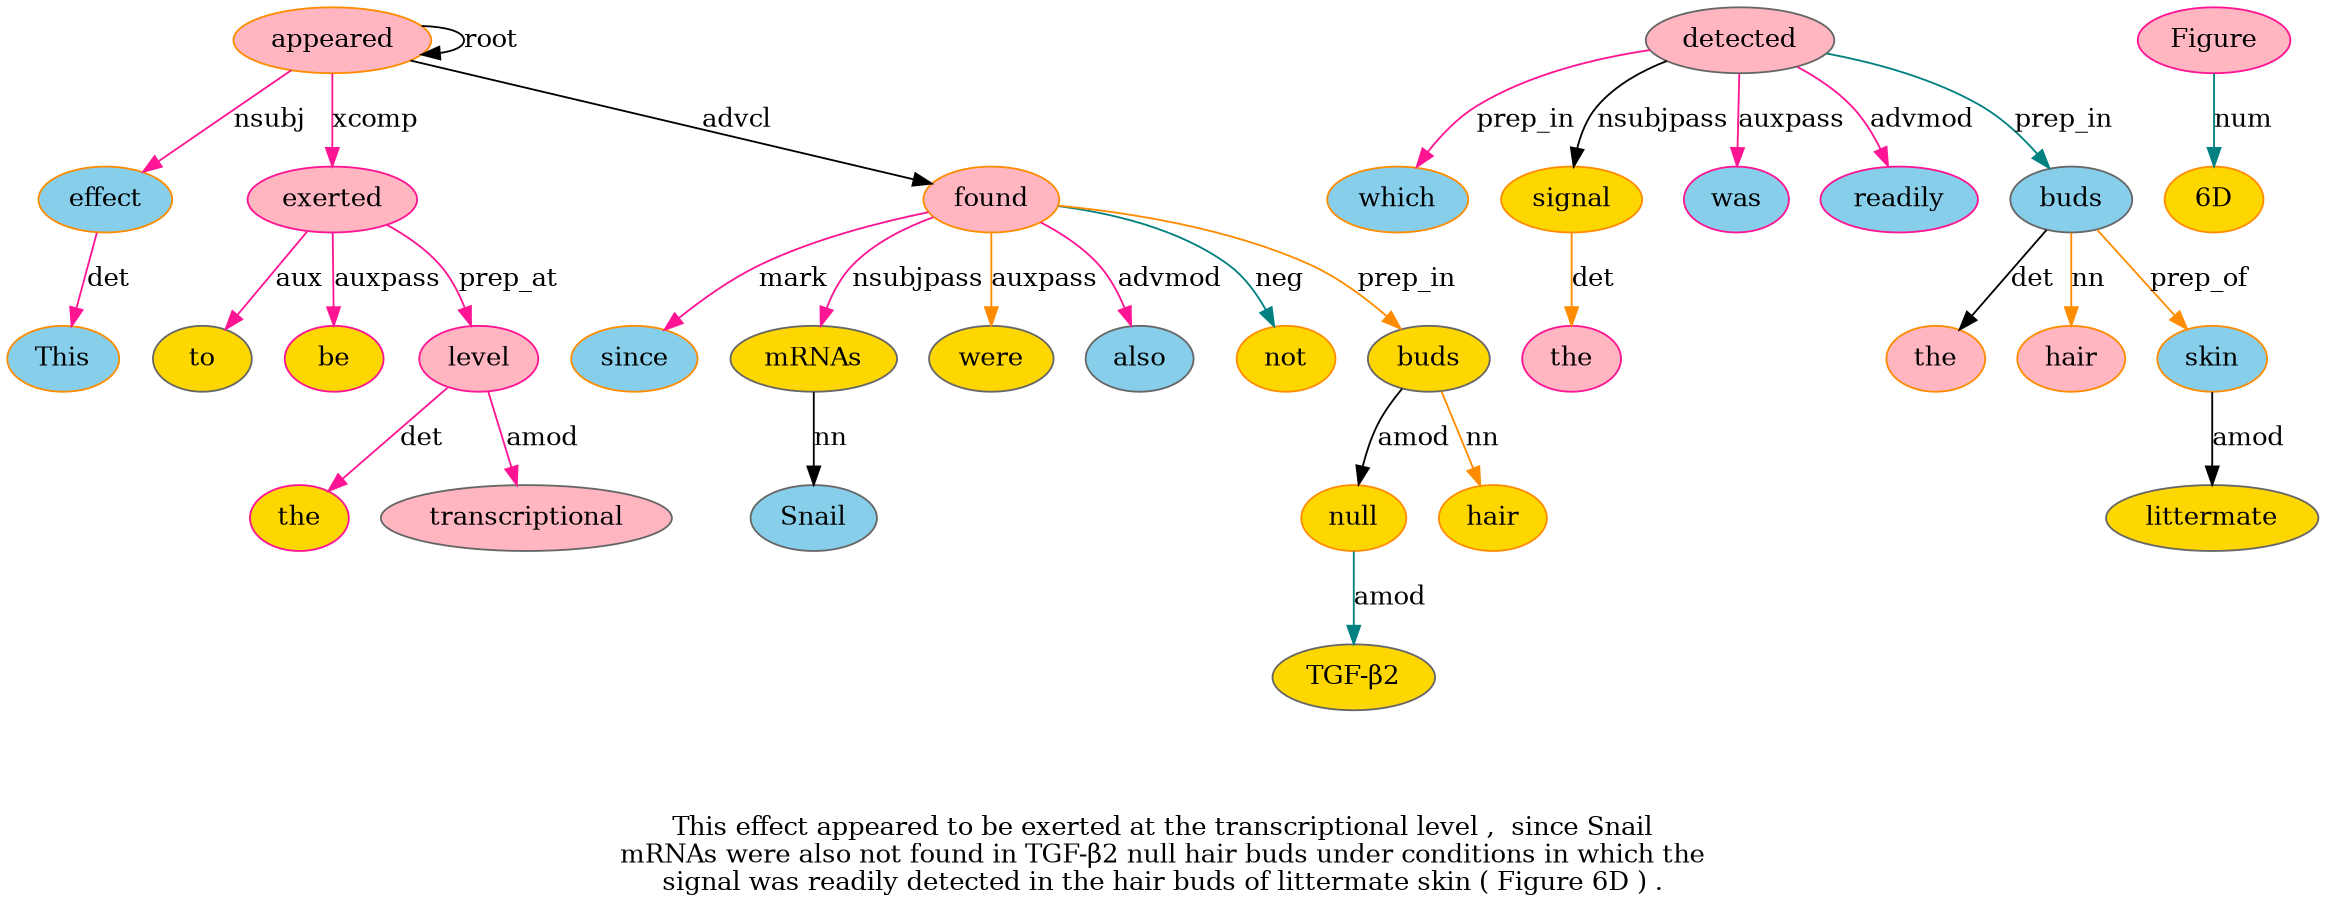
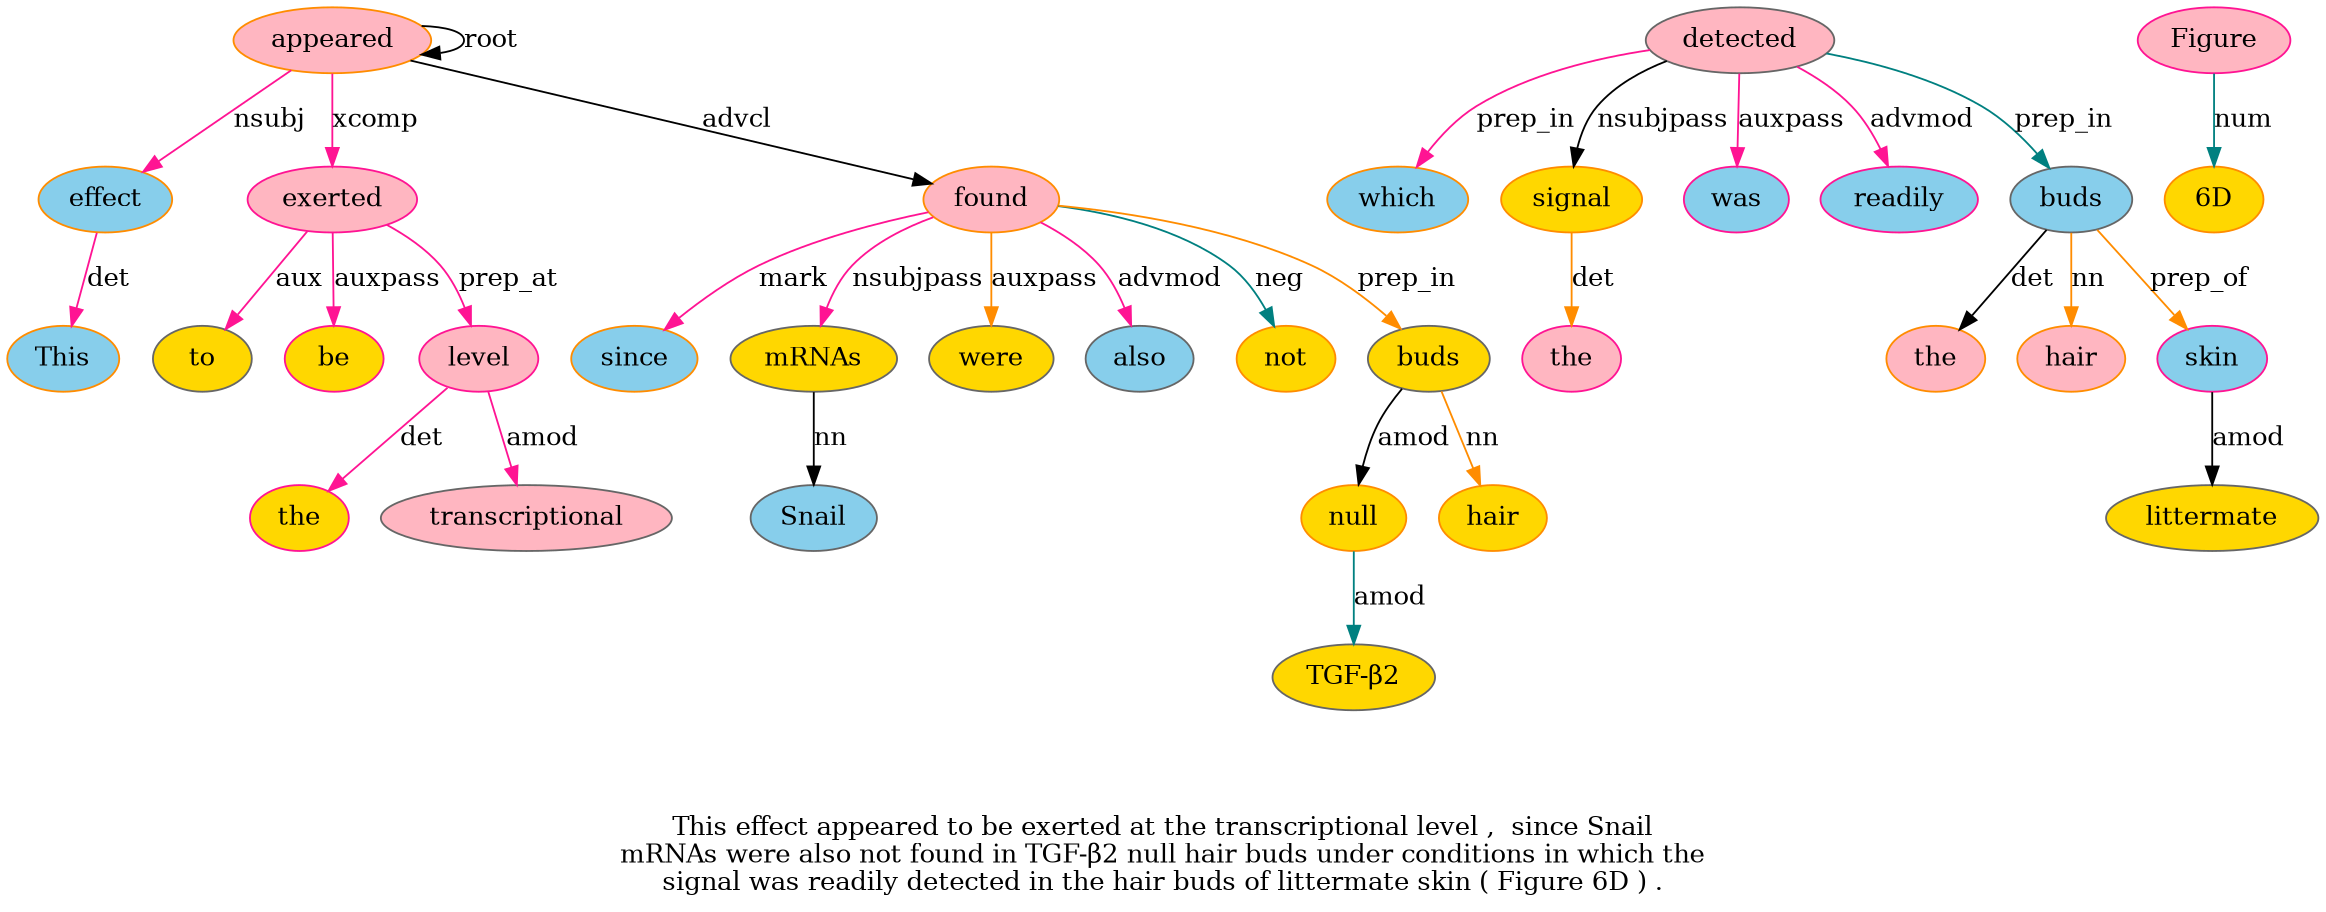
  digraph {
    label="This effect appeared to be exerted at the transcriptional level ,  since Snail\nmRNAs were also not found in TGF-β2 null hair buds under conditions in which the\nsignal was readily detected in the hair buds of littermate skin ( Figure 6D ) ."
    node [color=darkorange fillcolor=gold style=filled]
    edge [color=deeppink]
    n1 [fillcolor=skyblue label=effect]
    n2 [fillcolor=skyblue label=This]
    n3 [fillcolor=lightpink label=appeared]
    n4 [color=deeppink fillcolor=lightpink label=exerted]
    n5 [fillcolor=lightpink label=found]
    n6 [color=gray40 label=to]
    n7 [color=deeppink label=be]
    n8 [color=deeppink fillcolor=lightpink label=level]
    n9 [fillcolor=skyblue label=since]
    n10 [color=gray40 label=mRNAs]
    n11 [color=gray40 label=were]
    n12 [color=gray40 fillcolor=skyblue label=also]
    n13 [label=not]
    n14 [color=gray40 label=buds]
    n15 [color=deeppink label=the]
    n16 [color=gray40 fillcolor=lightpink label=transcriptional]
    n17 [color=gray40 fillcolor=skyblue label=Snail]
    n18 [label=null]
    n19 [label=hair]
    n20 [color=gray40 label="TGF-β2"]
    n21 [color=gray40 fillcolor=lightpink label=detected]
    n22 [fillcolor=skyblue label=which]
    n23 [label=signal]
    n24 [color=deeppink fillcolor=skyblue label=was]
    n25 [color=deeppink fillcolor=skyblue label=readily]
    n26 [color=gray40 fillcolor=skyblue label=buds]
    n27 [color=deeppink fillcolor=lightpink label=Figure]
    n28 [label="6D"]
    n29 [color=deeppink fillcolor=lightpink label=the]
    n30 [fillcolor=lightpink label=the]
    n31 [fillcolor=lightpink label=hair]
-   n32 [fillcolor=skyblue label=skin]
+   n32 [color=deeppink fillcolor=skyblue label=skin]
    n33 [color=gray40 label=littermate]
    n1 -> n2 [label=det]
    n3 -> n1 [label=nsubj]
    n3 -> n3 [color=black label=root]
    n3 -> n4 [label=xcomp]
    n3 -> n5 [color=black label=advcl]
    n4 -> n6 [label=aux]
    n4 -> n7 [label=auxpass]
    n4 -> n8 [label=prep_at]
    n5 -> n9 [label=mark]
    n5 -> n10 [label=nsubjpass]
    n5 -> n11 [color=darkorange label=auxpass]
    n5 -> n12 [label=advmod]
    n5 -> n13 [color=teal label=neg]
    n5 -> n14 [color=darkorange label=prep_in]
    n8 -> n15 [label=det]
    n8 -> n16 [label=amod]
    n10 -> n17 [color=black label=nn]
    n14 -> n18 [color=black label=amod]
    n14 -> n19 [color=darkorange label=nn]
    n18 -> n20 [color=teal label=amod]
    n21 -> n22 [label=prep_in]
    n21 -> n23 [color=black label=nsubjpass]
    n21 -> n24 [label=auxpass]
    n21 -> n25 [label=advmod]
    n21 -> n26 [color=teal label=prep_in]
    n23 -> n29 [color=darkorange label=det]
    n26 -> n30 [color=black label=det]
    n26 -> n31 [color=darkorange label=nn]
    n26 -> n32 [color=darkorange label=prep_of]
    n27 -> n28 [color=teal label=num]
    n32 -> n33 [color=black label=amod]
  }
